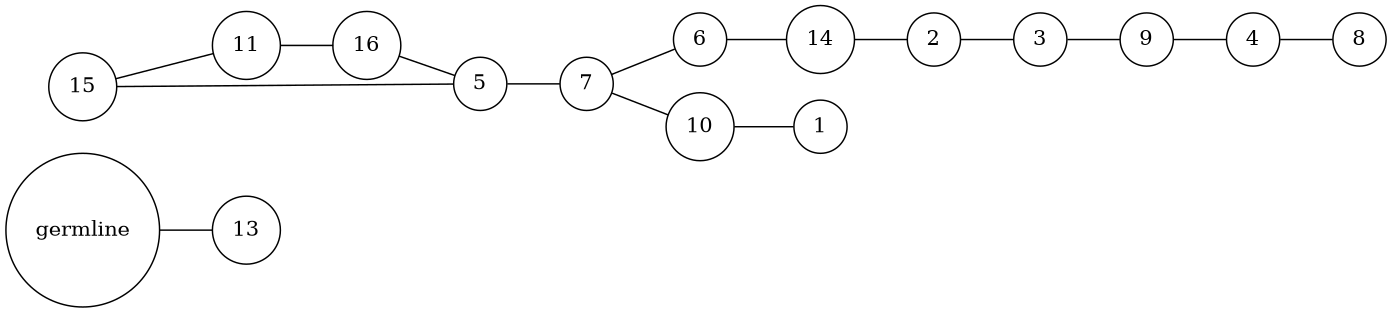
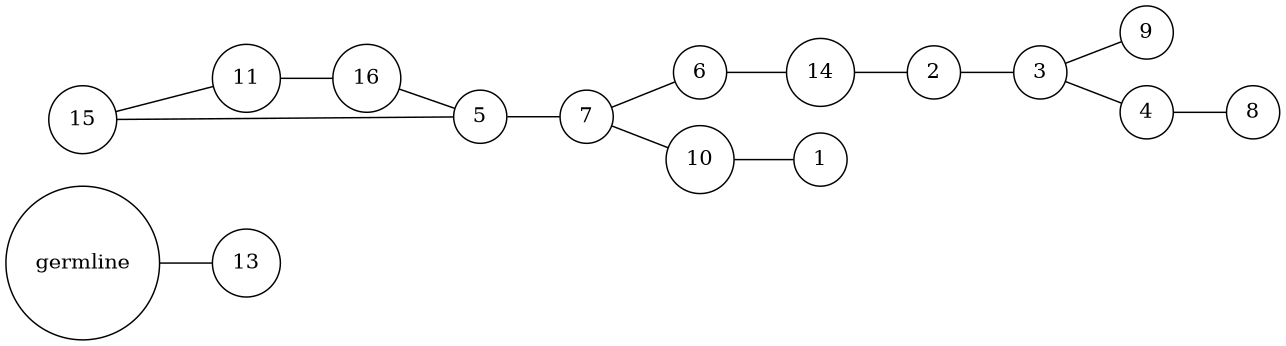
  graph {
    rankdir=LR
    splines=line
    node [shape=circle]
    n1 [label=germline]
    n2 [label=13]
    n3 [label=15]
    n4 [label=11]
    n5 [label=16]
    n6 [label=5]
    n7 [label=7]
    n8 [label=6]
    n9 [label=10]
    n10 [label=14]
    n11 [label=1]
    n12 [label=2]
    n13 [label=3]
    n14 [label=9]
    n15 [label=4]
    n16 [label=8]
    n1 -- n2
    n3 -- n4
    n4 -- n5
    n5 -- n6
    n6 -- n3
    n6 -- n7
    n7 -- n8
    n7 -- n9
    n8 -- n10
    n9 -- n11
    n10 -- n12
    n12 -- n13
    n13 -- n14
-   n14 -- n15
+   n13 -- n15
    n15 -- n16
  }
